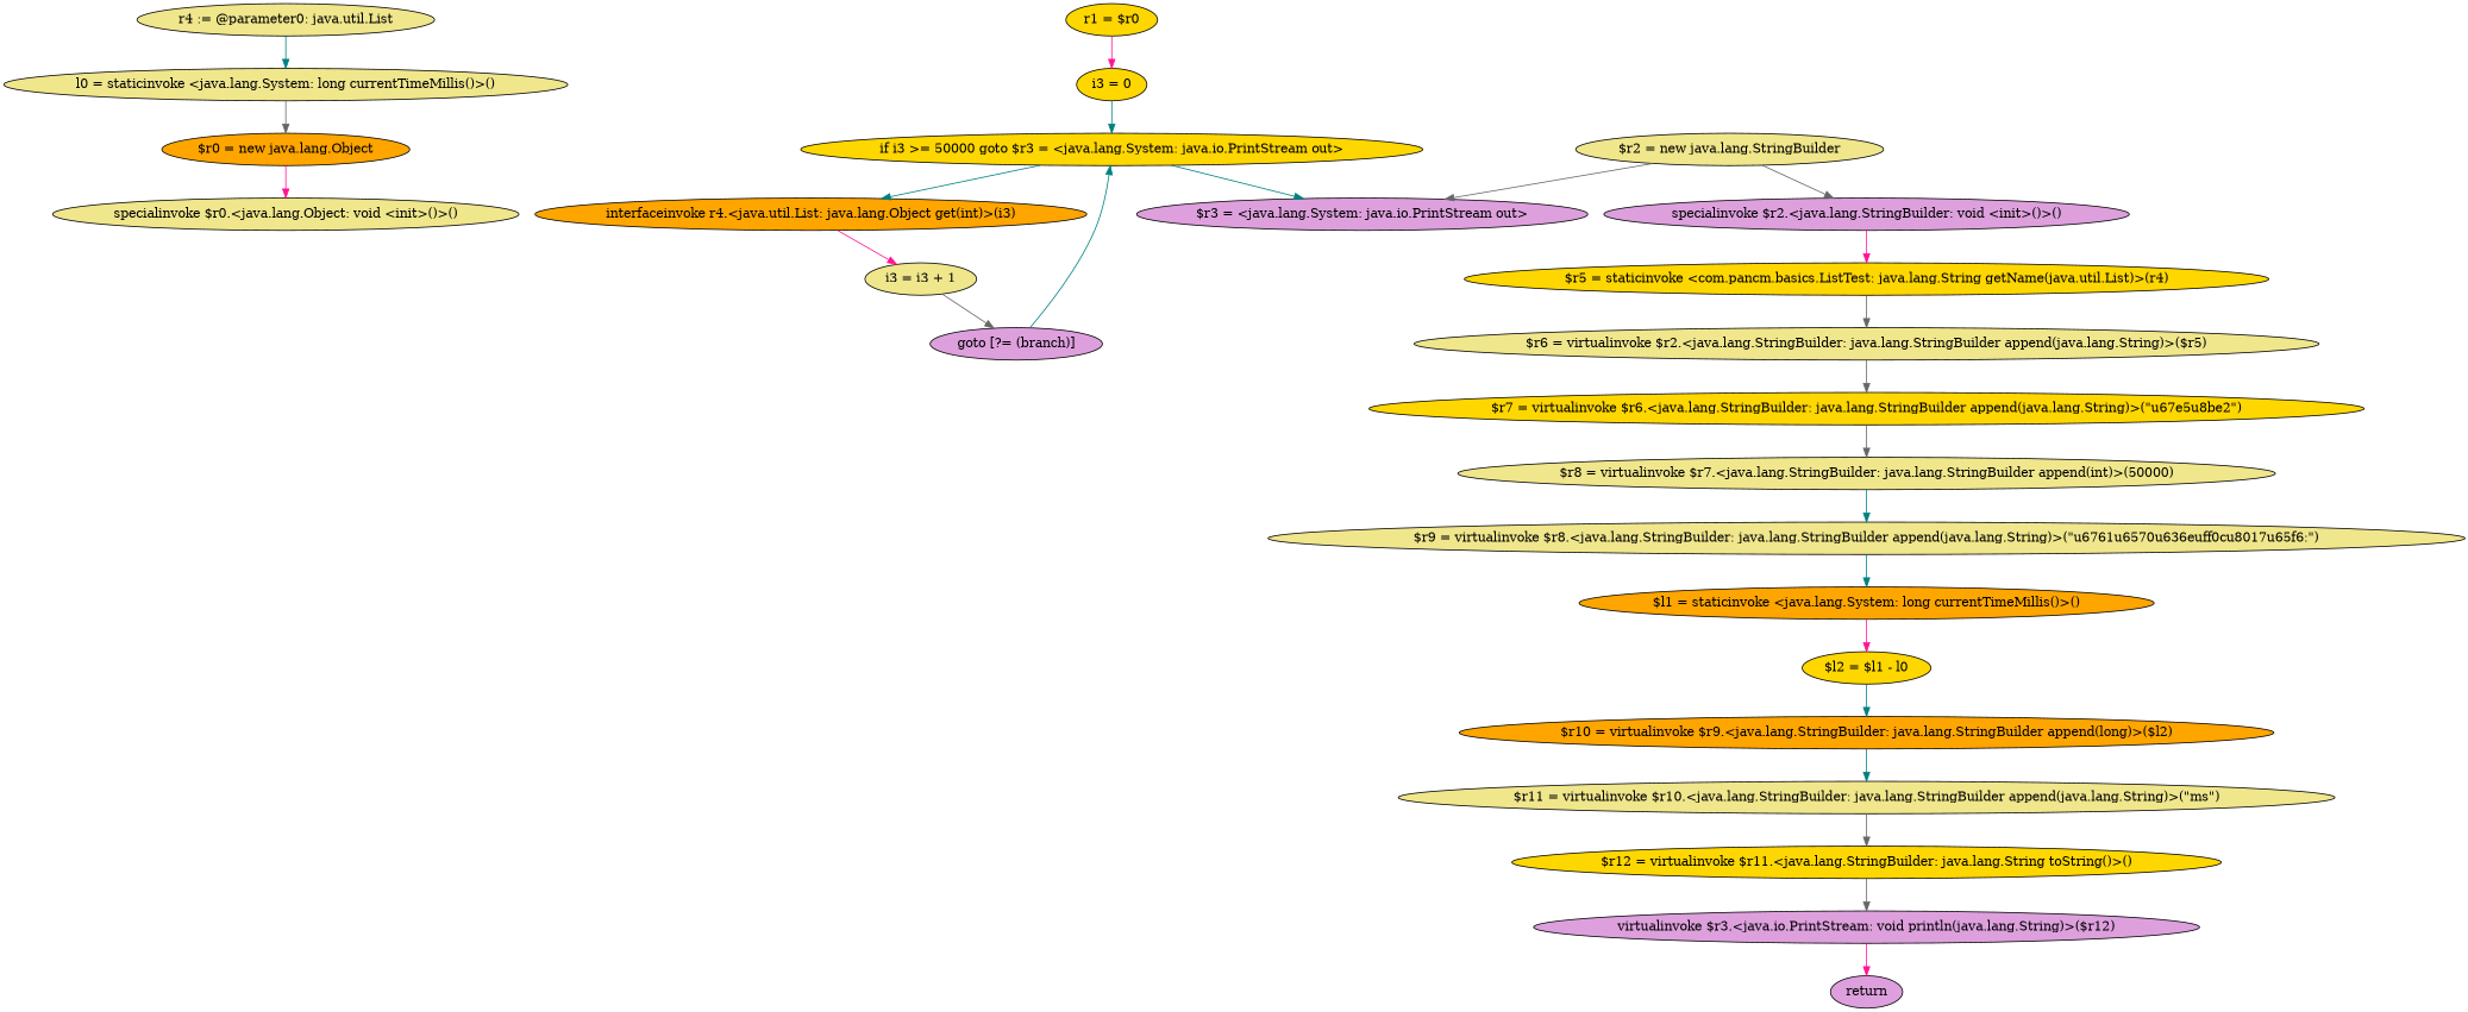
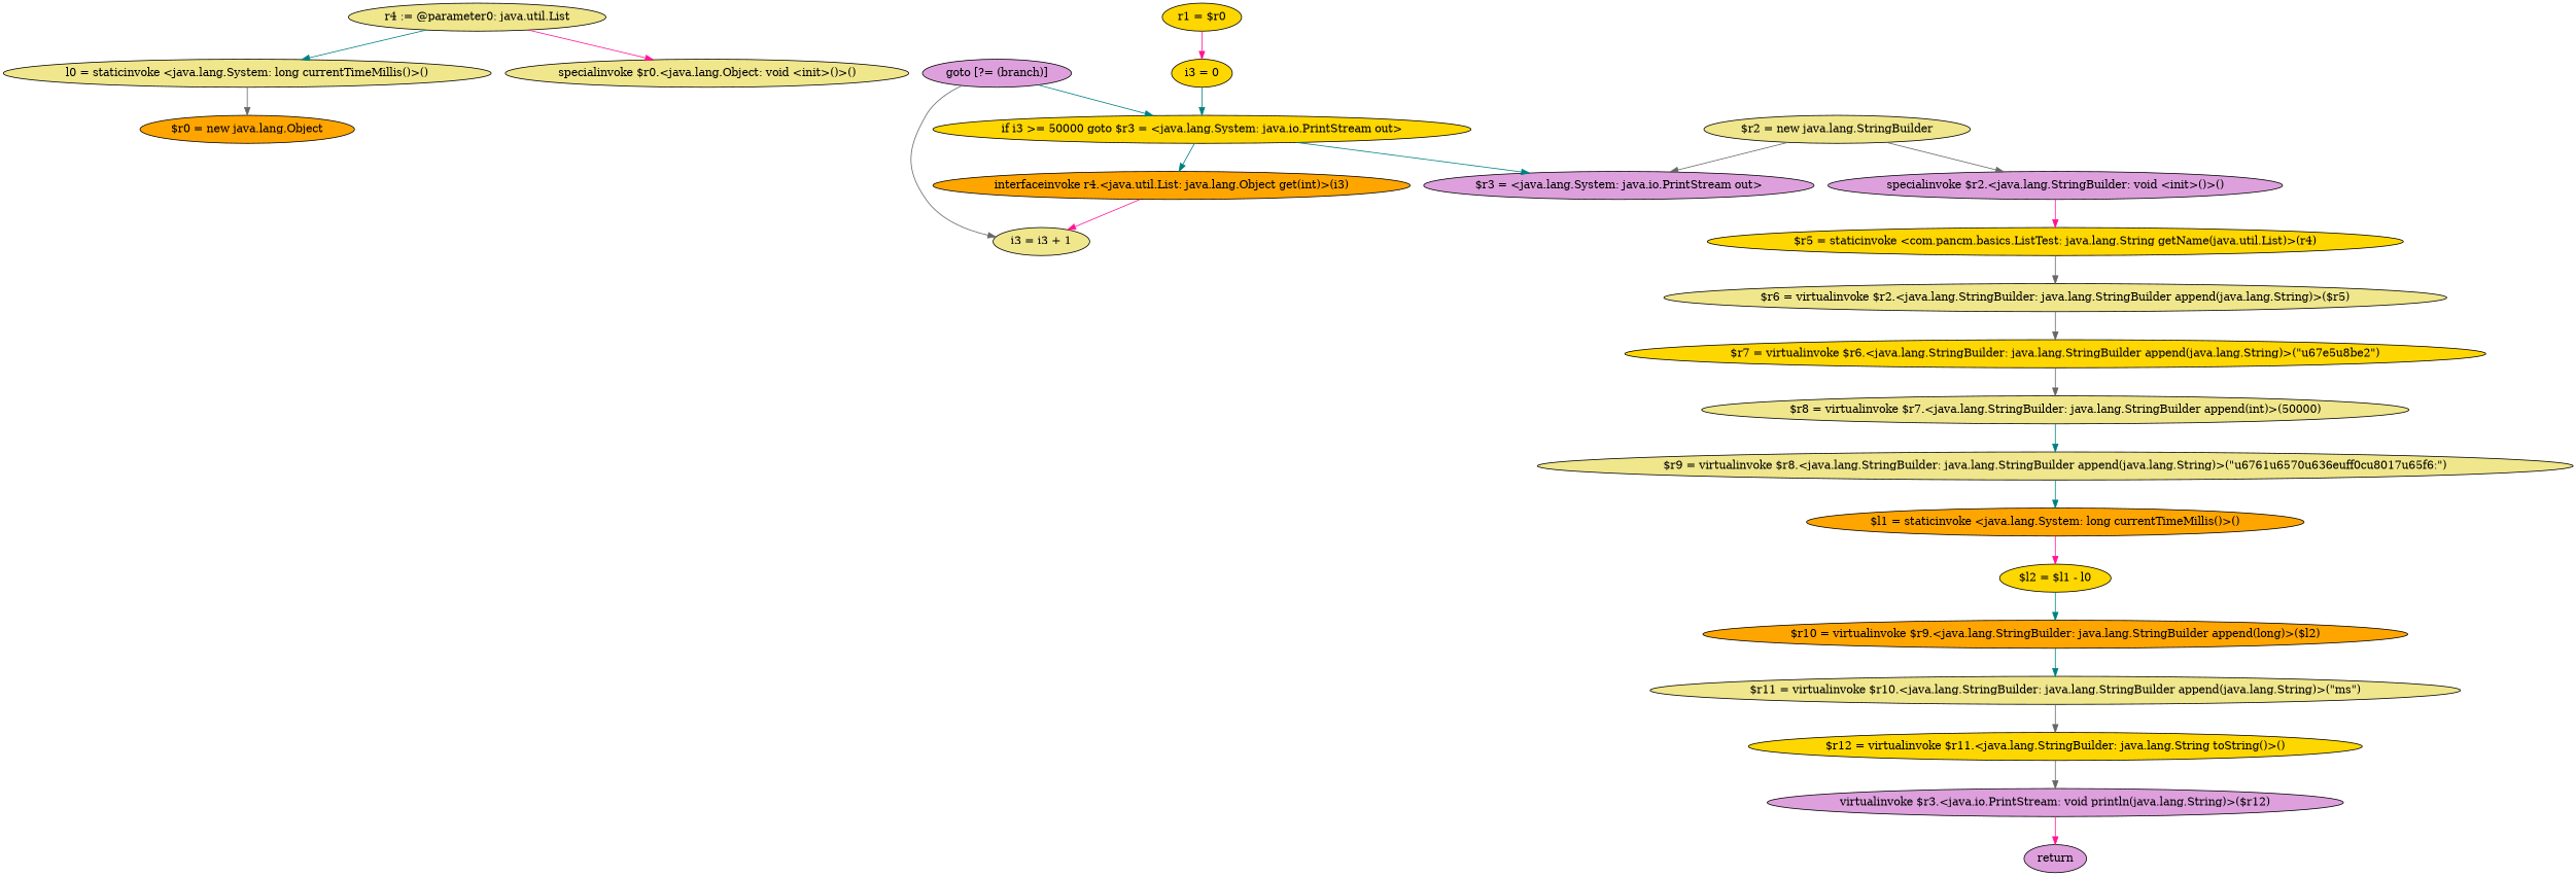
  digraph {
    fontname="DejaVu Serif"
    node [fillcolor=khaki fontname="DejaVu Serif" style=filled]
    edge [color=teal fontname="DejaVu Serif"]
    "r4 := @parameter0: java.util.List"
    "l0 = staticinvoke <java.lang.System: long currentTimeMillis()>()"
    "$r0 = new java.lang.Object" [fillcolor=orange]
    "specialinvoke $r0.<java.lang.Object: void <init>()>()"
    "r1 = $r0" [fillcolor=gold]
    "i3 = 0" [fillcolor=gold]
    "if i3 >= 50000 goto $r3 = <java.lang.System: java.io.PrintStream out>" [fillcolor=gold]
    "interfaceinvoke r4.<java.util.List: java.lang.Object get(int)>(i3)" [fillcolor=orange]
    "$r3 = <java.lang.System: java.io.PrintStream out>" [fillcolor=plum]
    "i3 = i3 + 1"
    "goto [?= (branch)]" [fillcolor=plum]
    "$r2 = new java.lang.StringBuilder"
    "specialinvoke $r2.<java.lang.StringBuilder: void <init>()>()" [fillcolor=plum]
    "$r5 = staticinvoke <com.pancm.basics.ListTest: java.lang.String getName(java.util.List)>(r4)" [fillcolor=gold]
    "$r6 = virtualinvoke $r2.<java.lang.StringBuilder: java.lang.StringBuilder append(java.lang.String)>($r5)"
    "$r7 = virtualinvoke $r6.<java.lang.StringBuilder: java.lang.StringBuilder append(java.lang.String)>(\"\u67e5\u8be2\")" [fillcolor=gold]
    "$r8 = virtualinvoke $r7.<java.lang.StringBuilder: java.lang.StringBuilder append(int)>(50000)"
    "$r9 = virtualinvoke $r8.<java.lang.StringBuilder: java.lang.StringBuilder append(java.lang.String)>(\"\u6761\u6570\u636e\uff0c\u8017\u65f6:\")"
    "$l1 = staticinvoke <java.lang.System: long currentTimeMillis()>()" [fillcolor=orange]
    "$l2 = $l1 - l0" [fillcolor=gold]
    "$r10 = virtualinvoke $r9.<java.lang.StringBuilder: java.lang.StringBuilder append(long)>($l2)" [fillcolor=orange]
    "$r11 = virtualinvoke $r10.<java.lang.StringBuilder: java.lang.StringBuilder append(java.lang.String)>(\"ms\")"
    "$r12 = virtualinvoke $r11.<java.lang.StringBuilder: java.lang.String toString()>()" [fillcolor=gold]
    "virtualinvoke $r3.<java.io.PrintStream: void println(java.lang.String)>($r12)" [fillcolor=plum]
    return [fillcolor=plum]
    "r4 := @parameter0: java.util.List" -> "l0 = staticinvoke <java.lang.System: long currentTimeMillis()>()"
    "l0 = staticinvoke <java.lang.System: long currentTimeMillis()>()" -> "$r0 = new java.lang.Object" [color=gray40]
-   "$r0 = new java.lang.Object" -> "specialinvoke $r0.<java.lang.Object: void <init>()>()" [color=deeppink]
+   "r4 := @parameter0: java.util.List" -> "specialinvoke $r0.<java.lang.Object: void <init>()>()" [color=deeppink]
    "r1 = $r0" -> "i3 = 0" [color=deeppink]
    "i3 = 0" -> "if i3 >= 50000 goto $r3 = <java.lang.System: java.io.PrintStream out>"
    "if i3 >= 50000 goto $r3 = <java.lang.System: java.io.PrintStream out>" -> "interfaceinvoke r4.<java.util.List: java.lang.Object get(int)>(i3)"
    "if i3 >= 50000 goto $r3 = <java.lang.System: java.io.PrintStream out>" -> "$r3 = <java.lang.System: java.io.PrintStream out>"
    "interfaceinvoke r4.<java.util.List: java.lang.Object get(int)>(i3)" -> "i3 = i3 + 1" [color=deeppink]
-   "i3 = i3 + 1" -> "goto [?= (branch)]" [color=gray40]
+   "goto [?= (branch)]" -> "i3 = i3 + 1" [color=gray40]
    "goto [?= (branch)]" -> "if i3 >= 50000 goto $r3 = <java.lang.System: java.io.PrintStream out>"
    "$r2 = new java.lang.StringBuilder" -> "$r3 = <java.lang.System: java.io.PrintStream out>" [color=gray40]
    "$r2 = new java.lang.StringBuilder" -> "specialinvoke $r2.<java.lang.StringBuilder: void <init>()>()" [color=gray40]
    "specialinvoke $r2.<java.lang.StringBuilder: void <init>()>()" -> "$r5 = staticinvoke <com.pancm.basics.ListTest: java.lang.String getName(java.util.List)>(r4)" [color=deeppink]
    "$r5 = staticinvoke <com.pancm.basics.ListTest: java.lang.String getName(java.util.List)>(r4)" -> "$r6 = virtualinvoke $r2.<java.lang.StringBuilder: java.lang.StringBuilder append(java.lang.String)>($r5)" [color=gray40]
    "$r6 = virtualinvoke $r2.<java.lang.StringBuilder: java.lang.StringBuilder append(java.lang.String)>($r5)" -> "$r7 = virtualinvoke $r6.<java.lang.StringBuilder: java.lang.StringBuilder append(java.lang.String)>(\"\u67e5\u8be2\")" [color=gray40]
    "$r7 = virtualinvoke $r6.<java.lang.StringBuilder: java.lang.StringBuilder append(java.lang.String)>(\"\u67e5\u8be2\")" -> "$r8 = virtualinvoke $r7.<java.lang.StringBuilder: java.lang.StringBuilder append(int)>(50000)" [color=gray40]
    "$r8 = virtualinvoke $r7.<java.lang.StringBuilder: java.lang.StringBuilder append(int)>(50000)" -> "$r9 = virtualinvoke $r8.<java.lang.StringBuilder: java.lang.StringBuilder append(java.lang.String)>(\"\u6761\u6570\u636e\uff0c\u8017\u65f6:\")"
    "$r9 = virtualinvoke $r8.<java.lang.StringBuilder: java.lang.StringBuilder append(java.lang.String)>(\"\u6761\u6570\u636e\uff0c\u8017\u65f6:\")" -> "$l1 = staticinvoke <java.lang.System: long currentTimeMillis()>()"
    "$l1 = staticinvoke <java.lang.System: long currentTimeMillis()>()" -> "$l2 = $l1 - l0" [color=deeppink]
    "$l2 = $l1 - l0" -> "$r10 = virtualinvoke $r9.<java.lang.StringBuilder: java.lang.StringBuilder append(long)>($l2)"
    "$r10 = virtualinvoke $r9.<java.lang.StringBuilder: java.lang.StringBuilder append(long)>($l2)" -> "$r11 = virtualinvoke $r10.<java.lang.StringBuilder: java.lang.StringBuilder append(java.lang.String)>(\"ms\")"
    "$r11 = virtualinvoke $r10.<java.lang.StringBuilder: java.lang.StringBuilder append(java.lang.String)>(\"ms\")" -> "$r12 = virtualinvoke $r11.<java.lang.StringBuilder: java.lang.String toString()>()" [color=gray40]
    "$r12 = virtualinvoke $r11.<java.lang.StringBuilder: java.lang.String toString()>()" -> "virtualinvoke $r3.<java.io.PrintStream: void println(java.lang.String)>($r12)" [color=gray40]
    "virtualinvoke $r3.<java.io.PrintStream: void println(java.lang.String)>($r12)" -> return [color=deeppink]
  }
